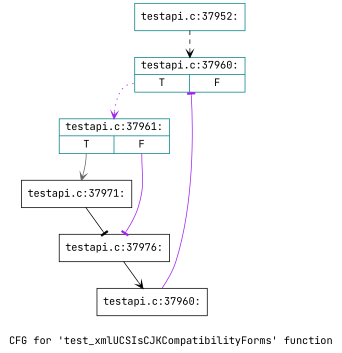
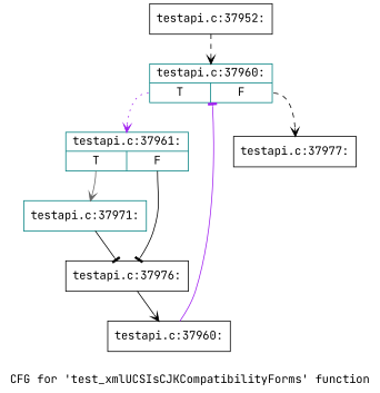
  digraph {
    fontname="JetBrains Mono"
    label="CFG for 'test_xmlUCSIsCJKCompatibilityForms' function"
    node [color=teal fontname="JetBrains Mono" shape=record]
    edge [arrowhead=vee color=black fontname="JetBrains Mono" style=solid]
-   n1 [label="{testapi.c:37952:}"]
+   n1 [color=black label="{testapi.c:37952:}"]
    n2 [label="{testapi.c:37960:|{<s0>T|<s1>F}}"]
    n3 [label="{testapi.c:37961:|{<s0>T|<s1>F}}"]
-   n5 [color=black label="{testapi.c:37971:}"]
+   n4 [color=black label="{testapi.c:37977:}"]
+   n5 [label="{testapi.c:37971:}"]
    n6 [color=black label="{testapi.c:37976:}"]
    n7 [color=black label="{testapi.c:37960:}"]
    n1 -> n2 [style=dashed]
    n2 -> n3 [color=purple style=dotted tailport=s0]
+   n2 -> n4 [style=dashed tailport=s1]
    n3 -> n5 [color=gray40 tailport=s0]
-   n3 -> n6 [arrowhead=tee color=purple tailport=s1]
+   n3 -> n6 [arrowhead=tee tailport=s1]
    n5 -> n6 [arrowhead=tee]
    n6 -> n7
    n7 -> n2 [arrowhead=tee color=purple]
  }
